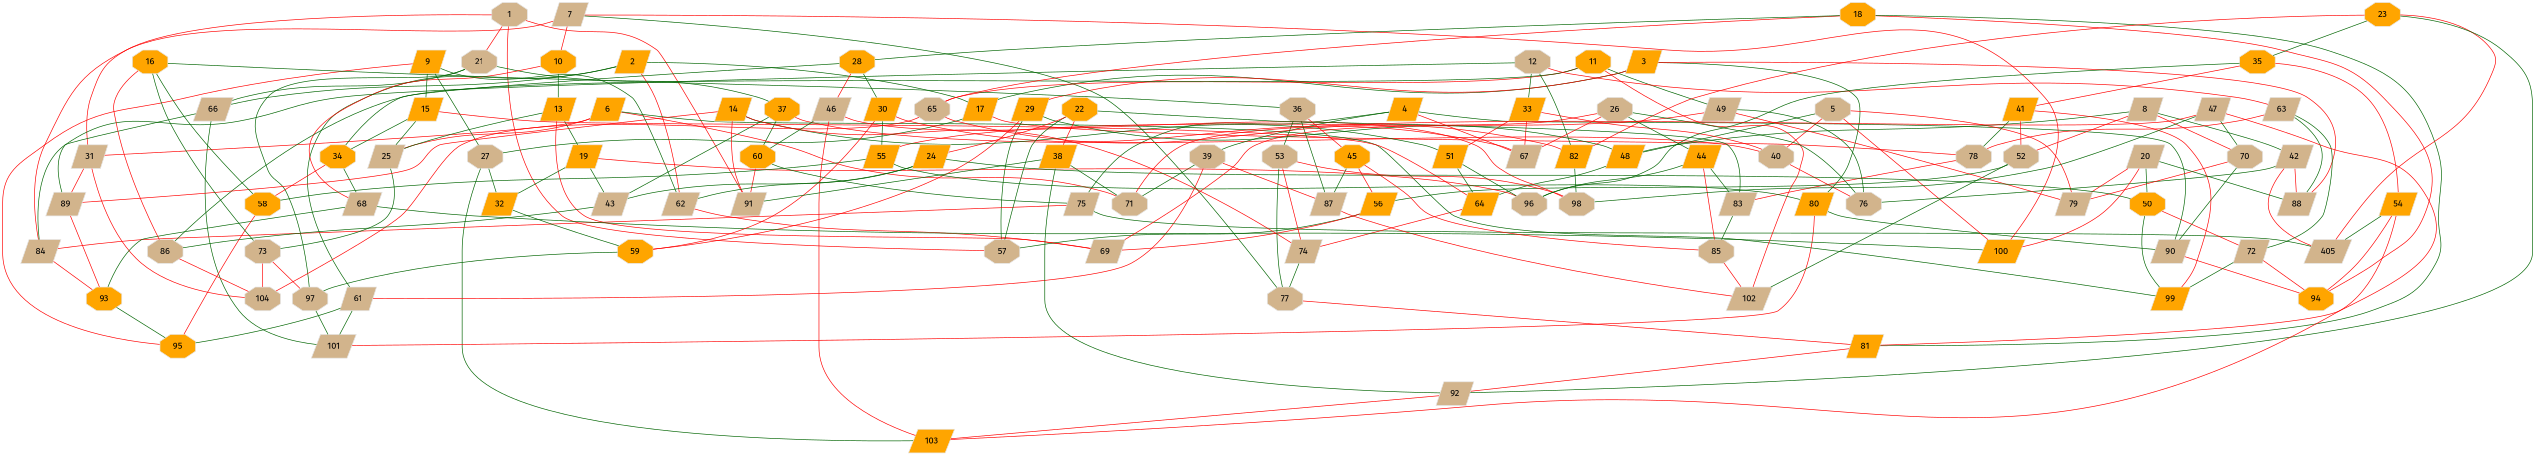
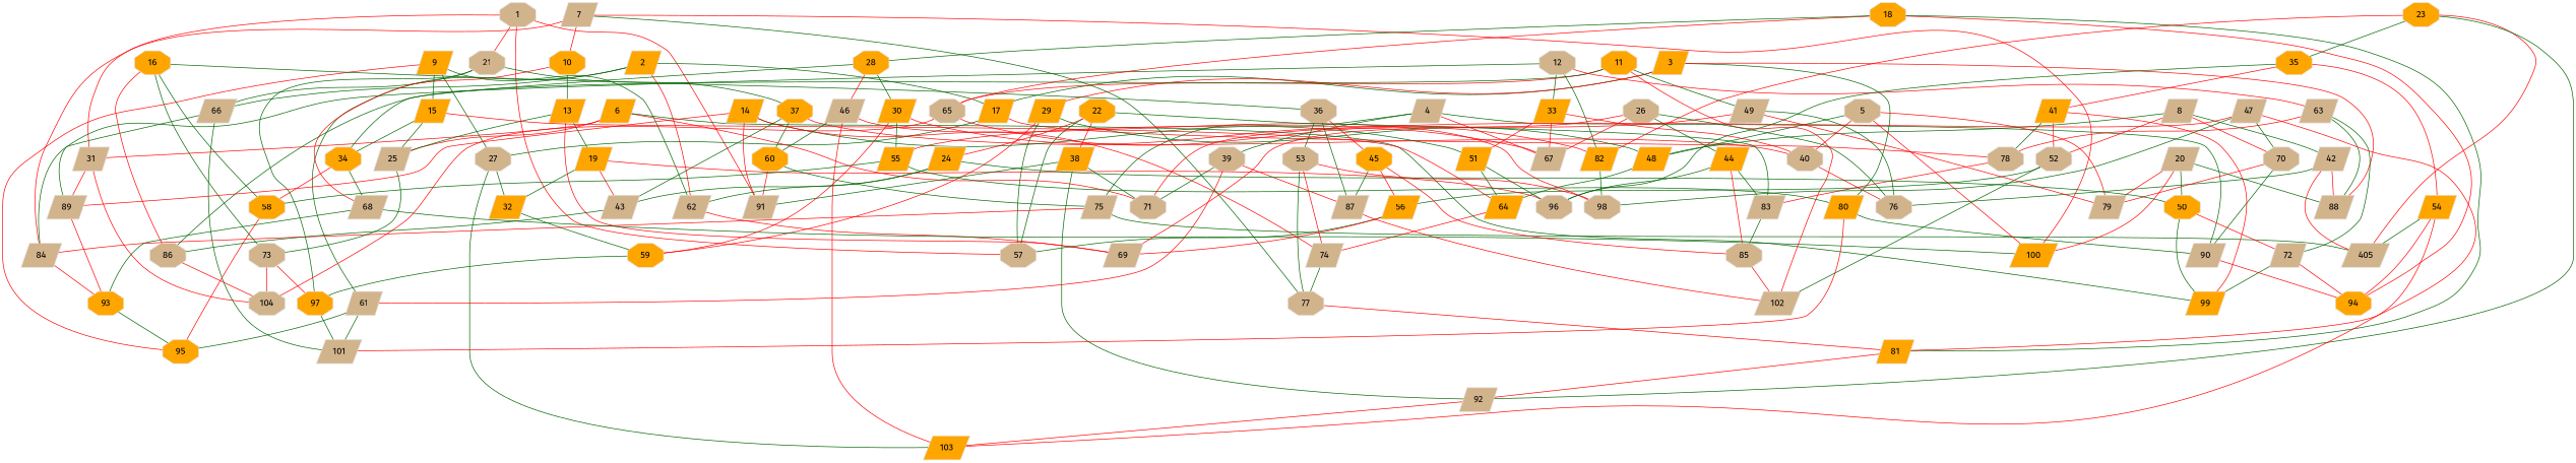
  graph {
    fontname="Fira Sans"
    node [color=gray90 fillcolor=tan fontname="Fira Sans" shape=parallelogram style=filled]
    edge [color=darkgreen fontname="Fira Sans"]
    1 [shape=octagon]
    21 [shape=octagon]
    31
    57 [shape=octagon]
    91
    66
    37 [fillcolor=orange shape=octagon]
-   97 [shape=octagon]
+   97 [fillcolor=orange shape=octagon]
    89
    104 [shape=octagon]
    2 [fillcolor=orange]
    17 [fillcolor=orange]
    61
    62
    27 [shape=octagon]
    78 [shape=octagon]
    95 [fillcolor=orange shape=octagon]
    101
    69
    3 [fillcolor=orange]
    29 [fillcolor=orange]
    80 [fillcolor=orange]
    88
    48 [fillcolor=orange]
    59 [fillcolor=orange shape=octagon]
    90
-   4 [fillcolor=orange]
+   4
    39 [shape=octagon]
    67
    75
    71 [shape=octagon]
    87
    84
    n34 [label=405]
    94 [fillcolor=orange shape=octagon]
    5 [shape=octagon]
    40 [shape=octagon]
    79
    100 [fillcolor=orange]
    76 [shape=octagon]
    64 [fillcolor=orange]
    6 [fillcolor=orange]
    25
    99 [fillcolor=orange]
    73 [shape=octagon]
    7
    10 [fillcolor=orange shape=octagon]
    77 [shape=octagon]
    13 [fillcolor=orange]
    68
    81 [fillcolor=orange]
    93 [fillcolor=orange shape=octagon]
    8
    42
    52 [shape=octagon]
    70 [shape=octagon]
    102
    56 [fillcolor=orange]
    9 [fillcolor=orange]
    15 [fillcolor=orange]
    34 [fillcolor=orange shape=octagon]
    32 [fillcolor=orange]
    103 [fillcolor=orange]
    19 [fillcolor=orange]
    11 [fillcolor=orange shape=octagon]
    49
    65 [shape=octagon]
    86 [shape=octagon]
    55 [fillcolor=orange]
    82 [fillcolor=orange]
    12 [shape=octagon]
    33 [fillcolor=orange]
    63
    51 [fillcolor=orange]
    72
    98 [shape=octagon]
    43
    96 [shape=octagon]
    14 [fillcolor=orange]
    74
    58 [fillcolor=orange shape=octagon]
    16 [fillcolor=orange shape=octagon]
    36 [shape=octagon]
    45 [fillcolor=orange shape=octagon]
    53 [shape=octagon]
    83
    18 [fillcolor=orange shape=octagon]
    28 [fillcolor=orange shape=octagon]
    30 [fillcolor=orange]
    46
    92
    20
    50 [fillcolor=orange shape=octagon]
    60 [fillcolor=orange shape=octagon]
    22 [fillcolor=orange shape=octagon]
    24 [fillcolor=orange]
    38 [fillcolor=orange]
    85 [shape=octagon]
    23 [fillcolor=orange shape=octagon]
    35 [fillcolor=orange shape=octagon]
    41 [fillcolor=orange]
    54 [fillcolor=orange]
    26 [shape=octagon]
    44 [fillcolor=orange]
    47
    1 -- 21 [color=red]
    1 -- 31 [color=red]
    1 -- 57 [color=red]
    1 -- 91 [color=red]
    21 -- 66
    21 -- 37
    21 -- 97
    31 -- 89 [color=red]
    31 -- 104 [color=red]
    66 -- 89
    66 -- 101
    37 -- 40 [color=red]
    37 -- 43
    37 -- 60
    97 -- 101
    89 -- 93 [color=red]
    2 -- 66
    2 -- 17
    2 -- 61
    2 -- 62 [color=red]
    17 -- 27
    17 -- 78 [color=red]
    61 -- 95
    61 -- 101
    62 -- 69 [color=red]
    27 -- 32
    27 -- 103
    78 -- 83 [color=red]
    3 -- 17
    3 -- 29 [color=red]
    3 -- 80
    3 -- 88 [color=red]
    29 -- 57
    29 -- 48
    29 -- 59 [color=red]
    80 -- 101 [color=red]
    80 -- 90
    48 -- 64
    59 -- 97
    90 -- 94 [color=red]
    4 -- 90
    4 -- 39
    4 -- 67 [color=red]
    4 -- 75
    39 -- 61 [color=red]
    39 -- 71
    39 -- 87 [color=red]
    75 -- 84 [color=red]
    75 -- n34
    87 -- 102 [color=red]
    84 -- 93 [color=red]
    5 -- 48
    5 -- 40 [color=red]
    5 -- 79 [color=red]
    5 -- 100 [color=red]
    40 -- 76 [color=red]
    64 -- 74 [color=red]
    6 -- 31 [color=red]
    6 -- 71 [color=red]
    6 -- 25 [color=red]
    6 -- 99
    25 -- 73
    73 -- 97 [color=red]
    73 -- 104 [color=red]
    7 -- 84 [color=red]
    7 -- 100 [color=red]
    7 -- 10 [color=red]
    7 -- 77
    10 -- 13
    10 -- 68 [color=red]
    77 -- 81 [color=red]
    13 -- 69 [color=red]
    13 -- 25
    13 -- 19
    68 -- 100
    68 -- 93
    81 -- 92 [color=red]
    93 -- 95
    8 -- 48
    8 -- 42
    8 -- 52 [color=red]
    8 -- 70 [color=red]
    42 -- 88 [color=red]
    42 -- n34 [color=red]
    42 -- 76
    52 -- 102
    52 -- 56
    70 -- 90
    70 -- 79 [color=red]
    56 -- 57
    56 -- 69 [color=red]
    9 -- 62
    9 -- 27
    9 -- 95 [color=red]
    9 -- 15
    15 -- 64 [color=red]
    15 -- 25
    15 -- 34
    34 -- 68
    34 -- 58 [color=red]
    32 -- 59
    19 -- 32
-   19 -- 43
+   19 -- 43 [color=red]
    19 -- 96 [color=red]
    11 -- 102 [color=red]
    11 -- 49
    11 -- 65 [color=red]
    11 -- 86
    49 -- 79 [color=red]
    49 -- 76
    49 -- 55 [color=red]
    65 -- 104 [color=red]
    65 -- 82 [color=red]
    86 -- 104 [color=red]
    55 -- 80
    55 -- 58
    82 -- 98
    12 -- 84
    12 -- 82
    12 -- 33
    12 -- 63 [color=red]
    33 -- 67 [color=red]
    33 -- 40 [color=red]
    33 -- 51 [color=red]
    63 -- 78 [color=red]
    63 -- 88
    63 -- 72
    51 -- 64
    51 -- 96
    72 -- 94 [color=red]
    72 -- 99
    43 -- 86
    14 -- 91 [color=red]
    14 -- 89 [color=red]
    14 -- 51
    14 -- 74 [color=red]
    74 -- 77
    58 -- 95 [color=red]
    16 -- 73
    16 -- 86 [color=red]
    16 -- 58
    16 -- 36
    36 -- 87
    36 -- 45 [color=red]
    36 -- 53
    45 -- 87
    45 -- 56 [color=red]
    45 -- 85 [color=red]
    53 -- 77
    53 -- 98 [color=red]
    53 -- 74 [color=red]
    83 -- 85
    18 -- 94 [color=red]
    18 -- 81
    18 -- 65 [color=red]
    18 -- 28
    28 -- 34
    28 -- 30
    28 -- 46 [color=red]
    30 -- 59 [color=red]
    30 -- 67 [color=red]
    30 -- 55
    46 -- 103 [color=red]
    46 -- 98 [color=red]
    46 -- 60
    92 -- 103 [color=red]
    20 -- 88
    20 -- 79 [color=red]
    20 -- 100 [color=red]
    20 -- 50
    50 -- 99
    50 -- 72 [color=red]
    60 -- 91 [color=red]
    60 -- 75
    22 -- 57
    22 -- 83
    22 -- 24 [color=red]
    22 -- 38 [color=red]
    24 -- 62
    24 -- 43
    24 -- 50
    38 -- 91
    38 -- 71
    38 -- 92
    85 -- 102 [color=red]
    23 -- n34 [color=red]
    23 -- 82 [color=red]
    23 -- 92
    23 -- 35
    35 -- 96
    35 -- 41 [color=red]
    35 -- 54 [color=red]
    41 -- 78
    41 -- 99 [color=red]
    41 -- 52 [color=red]
    54 -- n34
    54 -- 94 [color=red]
    54 -- 103 [color=red]
    26 -- 69 [color=red]
    26 -- 67 [color=red]
    26 -- 76
    26 -- 44
    44 -- 96
    44 -- 83
    44 -- 85 [color=red]
    47 -- 71 [color=red]
    47 -- 81 [color=red]
    47 -- 70
    47 -- 98
  }
